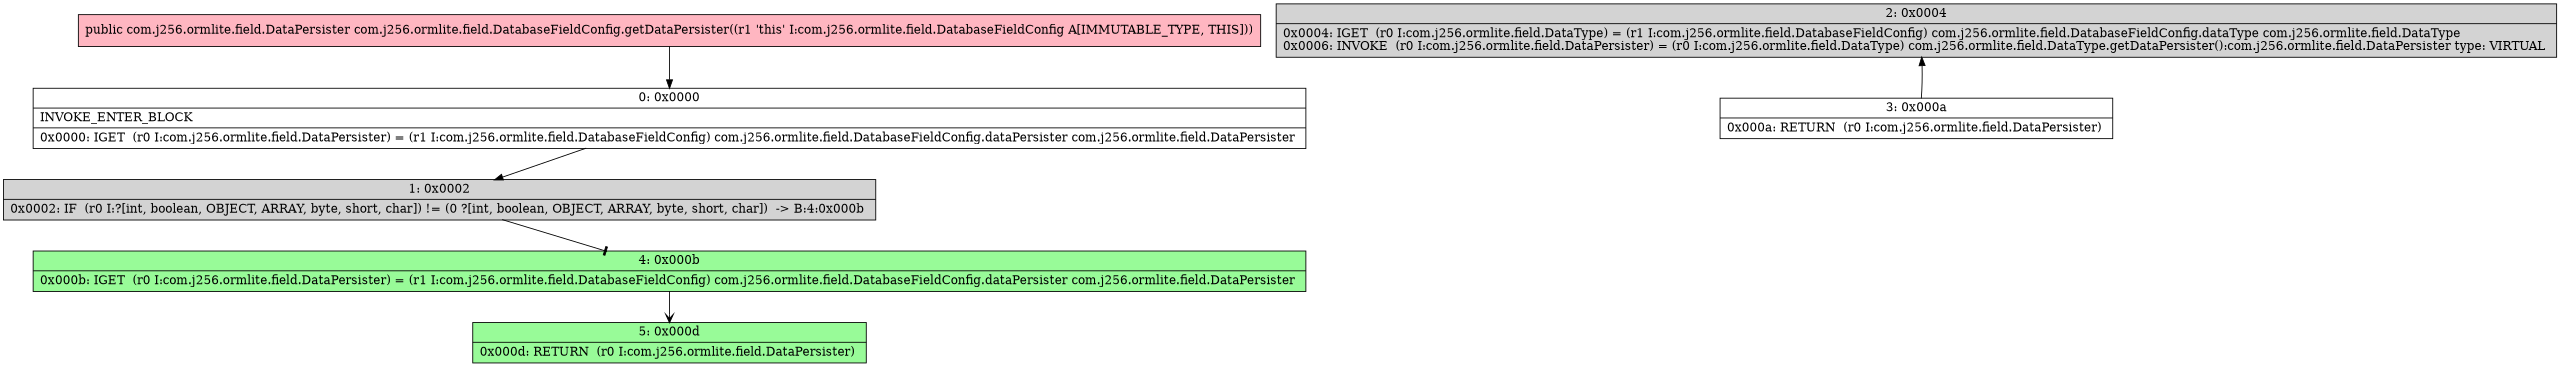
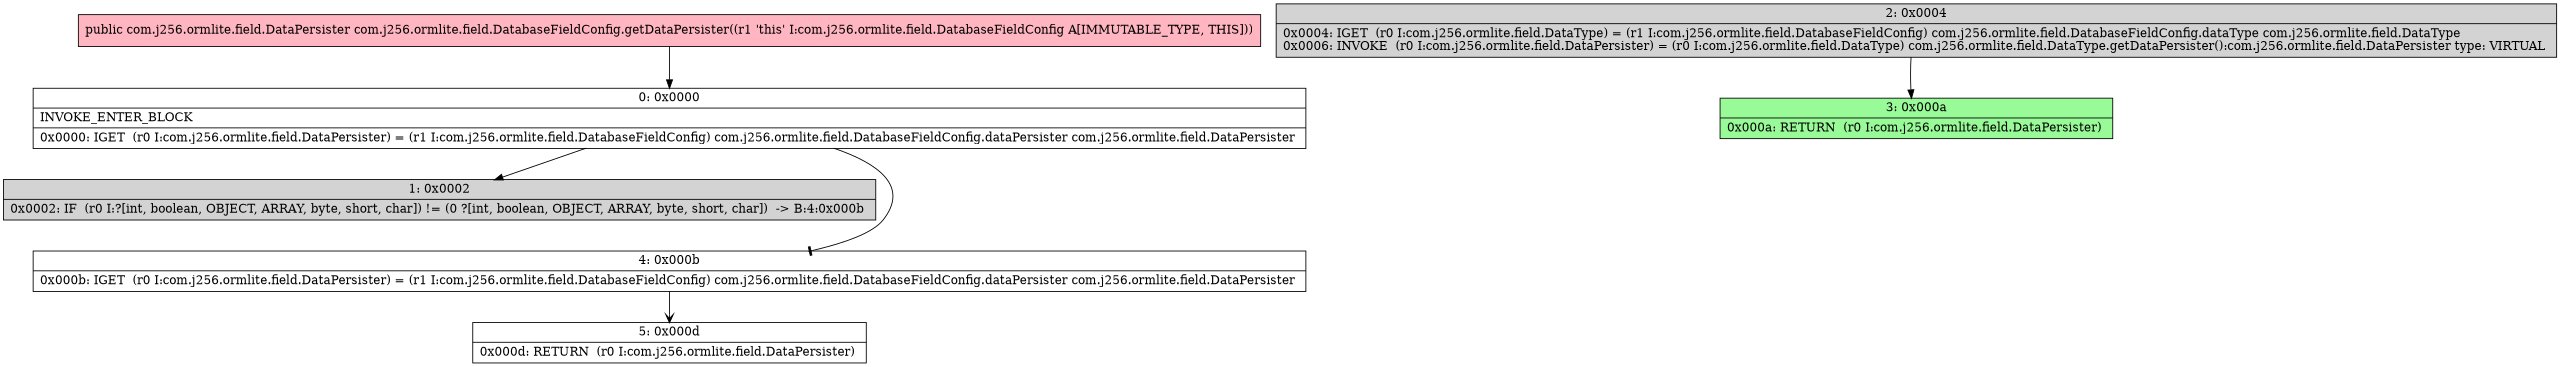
  digraph {
    node [fillcolor=white shape=record style=filled]
    edge [arrowhead=normal]
    n1 [label="{0\:\ 0x0000|INVOKE_ENTER_BLOCK\l|0x0000: IGET  (r0 I:com.j256.ormlite.field.DataPersister) = (r1 I:com.j256.ormlite.field.DatabaseFieldConfig) com.j256.ormlite.field.DatabaseFieldConfig.dataPersister com.j256.ormlite.field.DataPersister \l}"]
    n2 [fillcolor=lightgrey label="{1\:\ 0x0002|0x0002: IF  (r0 I:?[int, boolean, OBJECT, ARRAY, byte, short, char]) != (0 ?[int, boolean, OBJECT, ARRAY, byte, short, char])  \-\> B:4:0x000b \l}"]
-   n3 [fillcolor=palegreen label="{4\:\ 0x000b|0x000b: IGET  (r0 I:com.j256.ormlite.field.DataPersister) = (r1 I:com.j256.ormlite.field.DatabaseFieldConfig) com.j256.ormlite.field.DatabaseFieldConfig.dataPersister com.j256.ormlite.field.DataPersister \l}"]
+   n3 [label="{4\:\ 0x000b|0x000b: IGET  (r0 I:com.j256.ormlite.field.DataPersister) = (r1 I:com.j256.ormlite.field.DatabaseFieldConfig) com.j256.ormlite.field.DatabaseFieldConfig.dataPersister com.j256.ormlite.field.DataPersister \l}"]
    n4 [fillcolor=lightgrey label="{2\:\ 0x0004|0x0004: IGET  (r0 I:com.j256.ormlite.field.DataType) = (r1 I:com.j256.ormlite.field.DatabaseFieldConfig) com.j256.ormlite.field.DatabaseFieldConfig.dataType com.j256.ormlite.field.DataType \l0x0006: INVOKE  (r0 I:com.j256.ormlite.field.DataPersister) = (r0 I:com.j256.ormlite.field.DataType) com.j256.ormlite.field.DataType.getDataPersister():com.j256.ormlite.field.DataPersister type: VIRTUAL \l}"]
-   n5 [label="{3\:\ 0x000a|0x000a: RETURN  (r0 I:com.j256.ormlite.field.DataPersister) \l}"]
-   n6 [fillcolor=palegreen label="{5\:\ 0x000d|0x000d: RETURN  (r0 I:com.j256.ormlite.field.DataPersister) \l}"]
+   n5 [fillcolor=palegreen label="{3\:\ 0x000a|0x000a: RETURN  (r0 I:com.j256.ormlite.field.DataPersister) \l}"]
+   n6 [label="{5\:\ 0x000d|0x000d: RETURN  (r0 I:com.j256.ormlite.field.DataPersister) \l}"]
    n7 [fillcolor=lightpink label="{public com.j256.ormlite.field.DataPersister com.j256.ormlite.field.DatabaseFieldConfig.getDataPersister((r1 'this' I:com.j256.ormlite.field.DatabaseFieldConfig A[IMMUTABLE_TYPE, THIS])) }"]
    n1 -> n2
-   n2 -> n3 [arrowhead=tee]
+   n1 -> n3 [arrowhead=tee]
    n3 -> n6 [arrowhead=vee]
-   n5 -> n4
+   n4 -> n5
    n7 -> n1
  }
